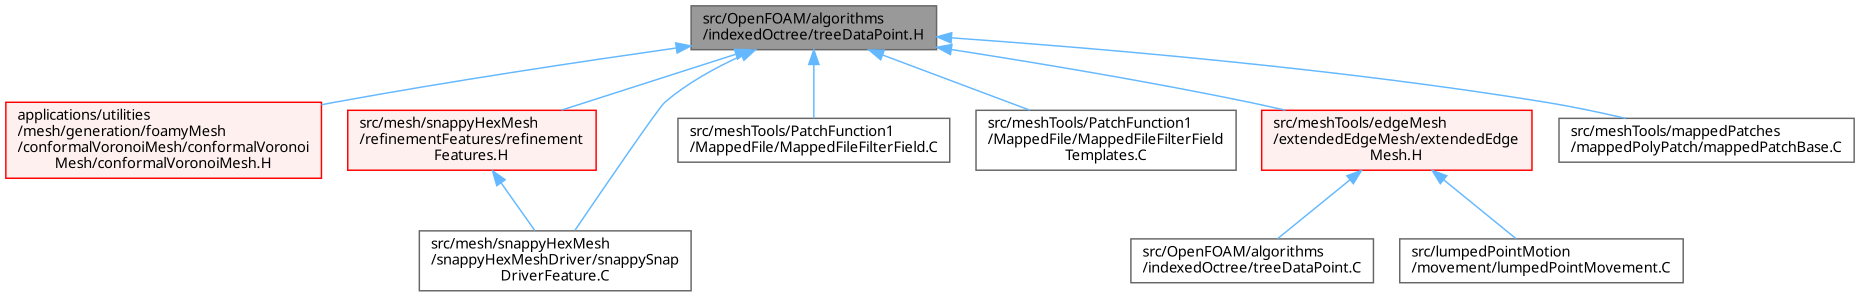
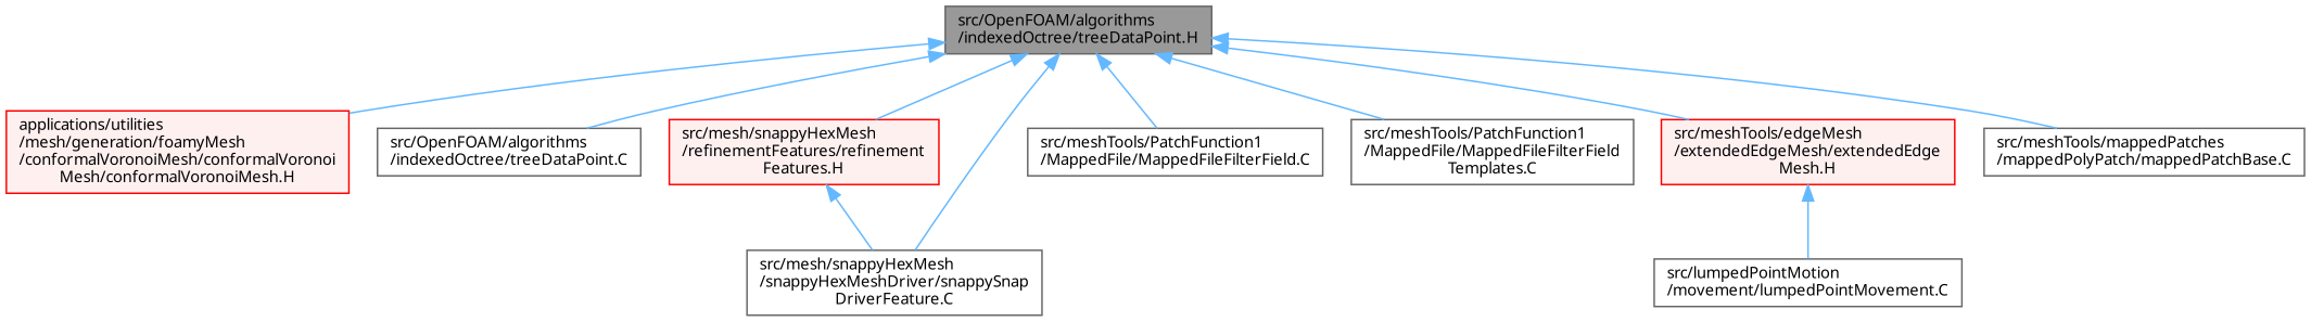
  digraph {
    fontname="Noto Sans"
    node [color=grey40 fillcolor=white fontname="Noto Sans" fontsize=10 shape=box style=filled]
    edge [color=steelblue1 dir=back fontname="Noto Sans" fontsize=10 labelfontname=Helvetica labelfontsize=10 style=solid]
    n1 [color=gray40 fillcolor=grey60 fontcolor=black height=0.2 label="src/OpenFOAM/algorithms\l/indexedOctree/treeDataPoint.H" width=0.4]
    n2 [color=red fillcolor="#FFF0F0" height=0.2 label="applications/utilities\l/mesh/generation/foamyMesh\l/conformalVoronoiMesh/conformalVoronoi\lMesh/conformalVoronoiMesh.H" width=0.4]
    n3 [height=0.2 label="src/OpenFOAM/algorithms\l/indexedOctree/treeDataPoint.C" width=0.4]
    n4 [color=red fillcolor="#FFF0F0" height=0.2 label="src/mesh/snappyHexMesh\l/refinementFeatures/refinement\lFeatures.H" width=0.4]
    n5 [height=0.2 label="src/mesh/snappyHexMesh\l/snappyHexMeshDriver/snappySnap\lDriverFeature.C" width=0.4]
    n6 [height=0.2 label="src/meshTools/PatchFunction1\l/MappedFile/MappedFileFilterField.C" width=0.4]
    n7 [height=0.2 label="src/meshTools/PatchFunction1\l/MappedFile/MappedFileFilterField\lTemplates.C" width=0.4]
    n8 [color=red fillcolor="#FFF0F0" height=0.2 label="src/meshTools/edgeMesh\l/extendedEdgeMesh/extendedEdge\lMesh.H" width=0.4]
    n9 [height=0.2 label="src/meshTools/mappedPatches\l/mappedPolyPatch/mappedPatchBase.C" width=0.4]
    n10 [height=0.2 label="src/lumpedPointMotion\l/movement/lumpedPointMovement.C" width=0.4]
    n1 -> n2
-   n8 -> n3
+   n1 -> n3
    n1 -> n4
    n1 -> n5
    n1 -> n6
    n1 -> n7
    n1 -> n8
    n1 -> n9
    n4 -> n5
    n8 -> n10
  }
